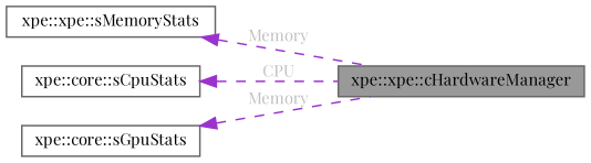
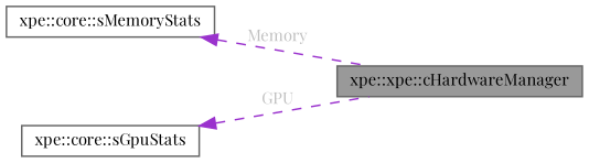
  digraph {
    fontname="Playfair Display"
    rankdir=LR
    node [color=gray40 fillcolor=white fontname="Playfair Display" fontsize=10 shape=box style=filled]
    edge [color=darkorchid3 dir=back fontcolor=grey fontname="Playfair Display" fontsize=10 labelfontname=Helvetica labelfontsize=10 style=dashed]
    n1 [fillcolor=grey60 fontcolor=black height=0.2 label="xpe::xpe::cHardwareManager" width=0.4]
-   n2 [height=0.2 label="xpe::xpe::sMemoryStats" width=0.4]
-   n3 [height=0.2 label="xpe::core::sCpuStats" width=0.4]
+   n2 [height=0.2 label="xpe::core::sMemoryStats" width=0.4]
    n4 [height=0.2 label="xpe::core::sGpuStats" width=0.4]
    n2 -> n1 [label=" Memory"]
-   n3 -> n1 [label=" CPU"]
-   n4 -> n1 [label=" Memory"]
+   n4 -> n1 [label=" GPU"]
  }
